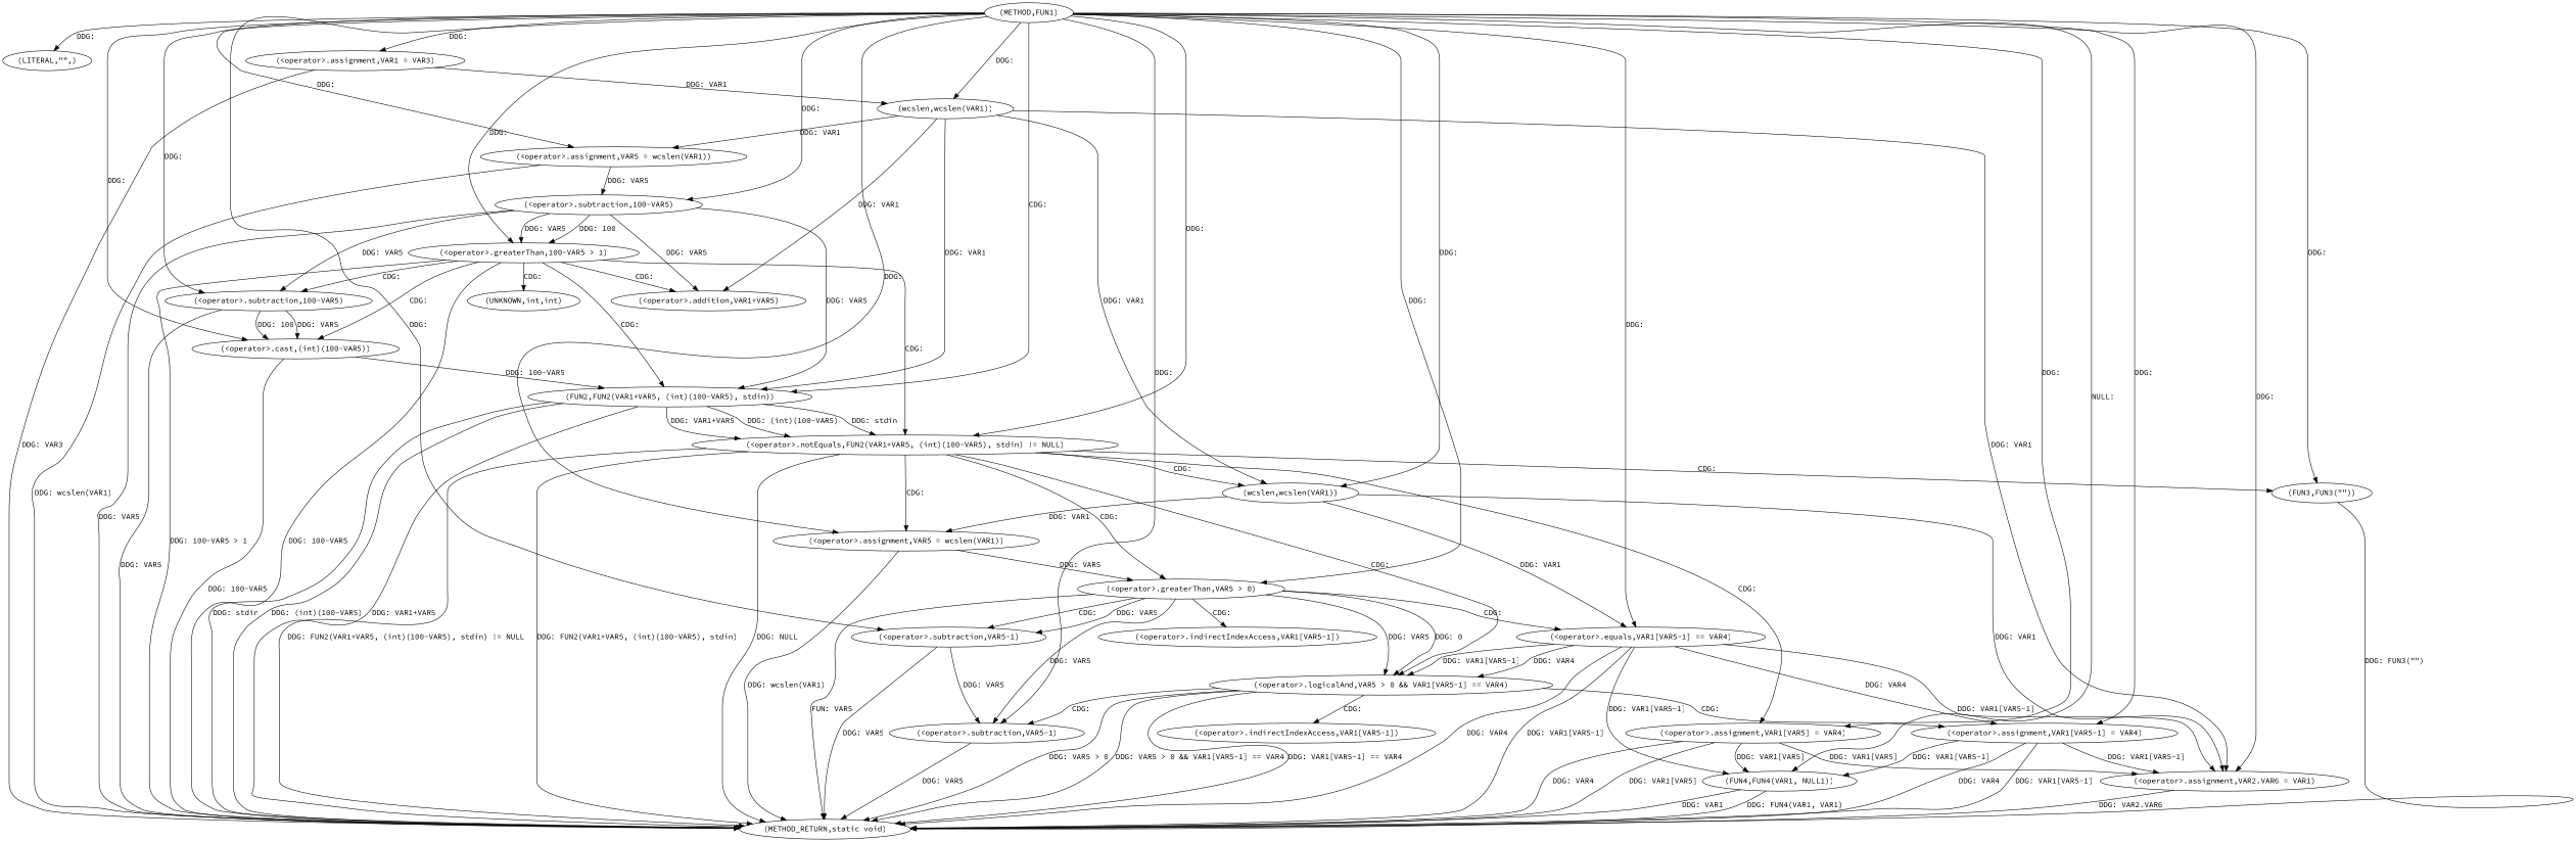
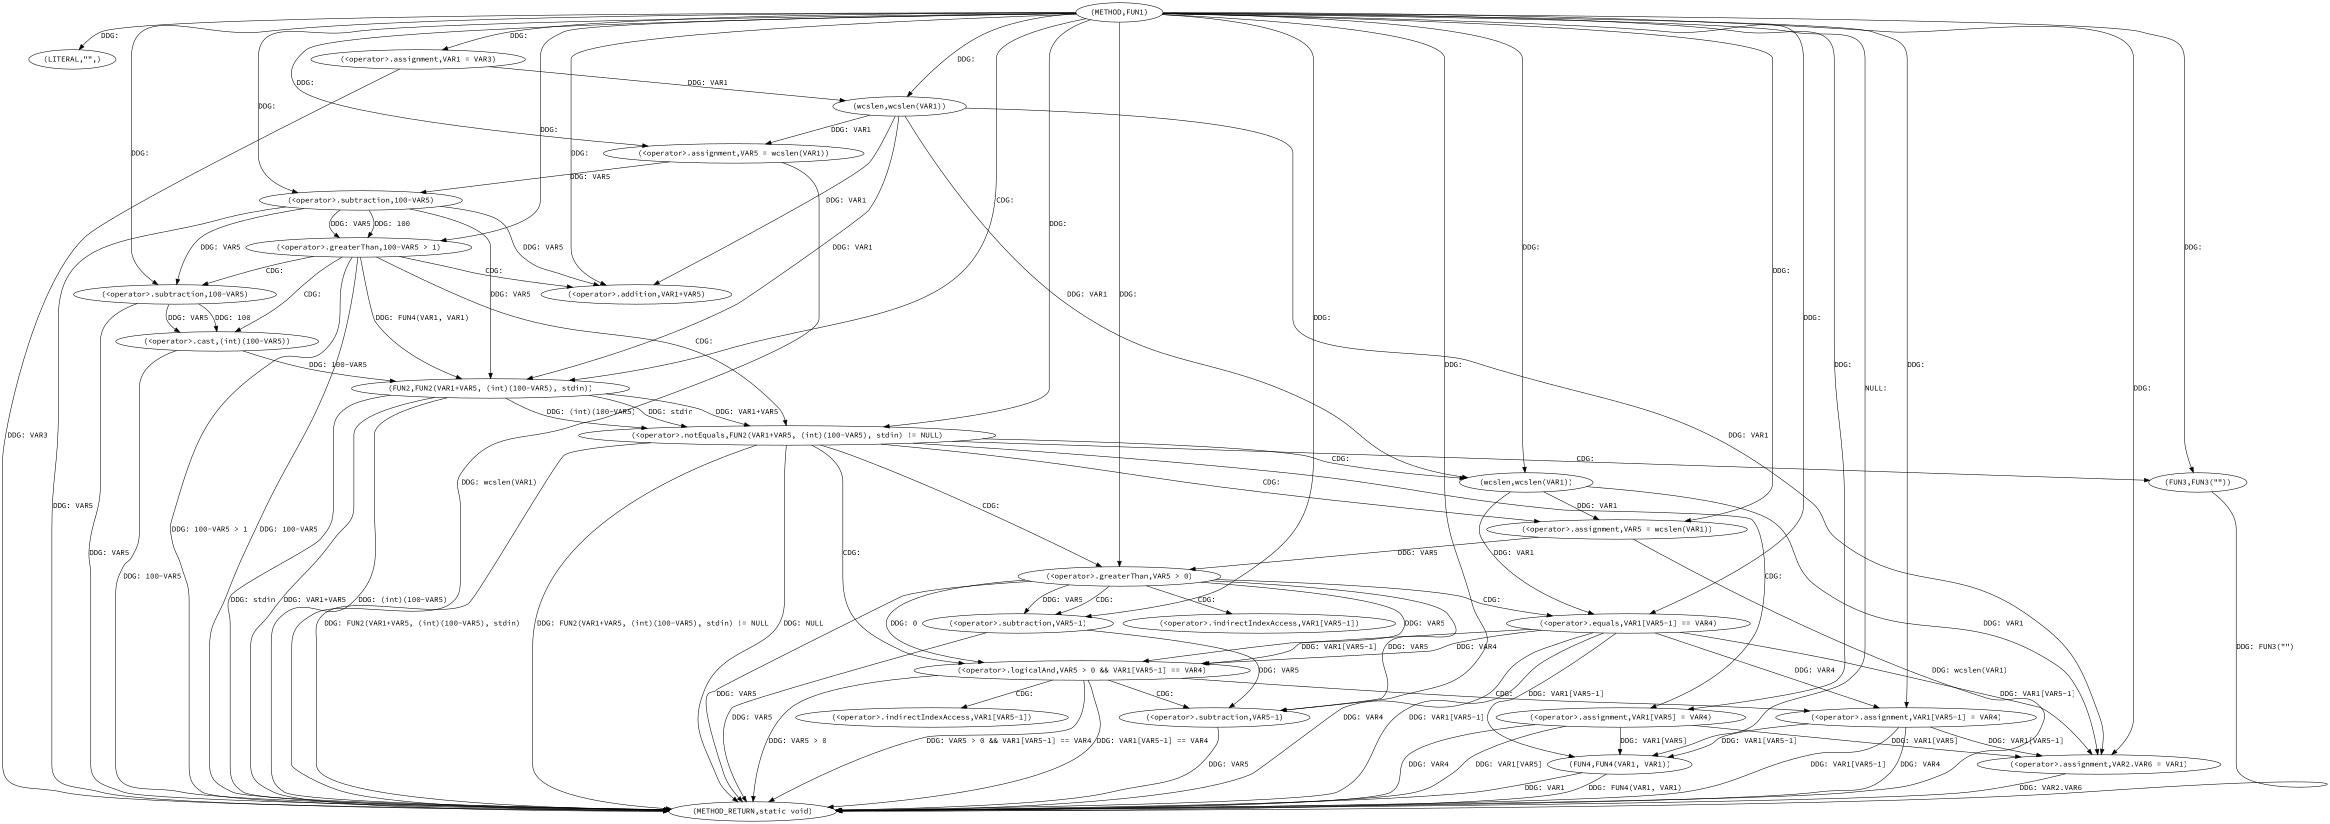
  digraph {
    fontname="Source Code Pro"
    node [fontname="Source Code Pro"]
    edge [fontname="Source Code Pro"]
    n1 [label="(METHOD,FUN1)"]
    n2 [label="(LITERAL,\"\",)"]
    n3 [label="(<operator>.assignment,VAR1 = VAR3)"]
    n4 [label="(<operator>.assignment,VAR5 = wcslen(VAR1))"]
    n5 [label="(wcslen,wcslen(VAR1))"]
    n6 [label="(<operator>.greaterThan,100-VAR5 > 1)"]
    n7 [label="(<operator>.subtraction,100-VAR5)"]
    n8 [label="(<operator>.notEquals,FUN2(VAR1+VAR5, (int)(100-VAR5), stdin) != NULL)"]
    n9 [label="(FUN2,FUN2(VAR1+VAR5, (int)(100-VAR5), stdin))"]
    n10 [label="(<operator>.addition,VAR1+VAR5)"]
    n11 [label="(<operator>.subtraction,100-VAR5)"]
    n12 [label="(<operator>.assignment,VAR5 = wcslen(VAR1))"]
    n13 [label="(wcslen,wcslen(VAR1))"]
    n14 [label="(<operator>.greaterThan,VAR5 > 0)"]
    n15 [label="(<operator>.equals,VAR1[VAR5-1] == VAR4)"]
    n16 [label="(<operator>.subtraction,VAR5-1)"]
    n17 [label="(<operator>.assignment,VAR1[VAR5-1] = VAR4)"]
    n18 [label="(<operator>.subtraction,VAR5-1)"]
    n19 [label="(FUN3,FUN3(\"\"))"]
    n20 [label="(<operator>.assignment,VAR1[VAR5] = VAR4)"]
    n21 [label="(<operator>.assignment,VAR2.VAR6 = VAR1)"]
-   n22 [label="(FUN4,FUN4(VAR1, NULL1))"]
+   n22 [label="(FUN4,FUN4(VAR1, VAR1))"]
    n23 [label="(METHOD_RETURN,static void)"]
    n24 [label="(<operator>.cast,(int)(100-VAR5))"]
-   n25 [label="(UNKNOWN,int,int)"]
    n26 [label="(<operator>.logicalAnd,VAR5 > 0 && VAR1[VAR5-1] == VAR4)"]
    n27 [label="(<operator>.indirectIndexAccess,VAR1[VAR5-1])"]
    n28 [label="(<operator>.indirectIndexAccess,VAR1[VAR5-1])"]
    n1 -> n2 [label="DDG: "]
    n1 -> n3 [label="DDG: "]
    n1 -> n4 [label="DDG: "]
    n1 -> n5 [label="DDG: "]
    n1 -> n6 [label="DDG: "]
    n1 -> n7 [label="DDG: "]
    n1 -> n8 [label="DDG: "]
    n1 -> n9 [label="CDG: "]
-   n1 -> n24 [label="DDG: "]
+   n1 -> n10 [label="DDG: "]
    n1 -> n11 [label="DDG: "]
    n1 -> n12 [label="DDG: "]
    n1 -> n13 [label="DDG: "]
    n1 -> n14 [label="DDG: "]
    n1 -> n15 [label="DDG: "]
    n1 -> n16 [label="DDG: "]
    n1 -> n17 [label="DDG: "]
    n1 -> n18 [label="DDG: "]
    n1 -> n19 [label="DDG: "]
    n1 -> n20 [label="DDG: "]
    n1 -> n21 [label="DDG: "]
    n1 -> n22 [label="NULL: "]
    n3 -> n5 [label="DDG: VAR1"]
    n3 -> n23 [label="DDG: VAR3"]
    n4 -> n7 [label="DDG: VAR5"]
    n4 -> n23 [label="DDG: wcslen(VAR1)"]
    n5 -> n4 [label="DDG: VAR1"]
    n5 -> n9 [label="DDG: VAR1"]
    n5 -> n10 [label="DDG: VAR1"]
    n5 -> n13 [label="DDG: VAR1"]
    n5 -> n21 [label="DDG: VAR1"]
    n6 -> n8 [label="CDG: "]
-   n6 -> n9 [label="CDG: "]
+   n6 -> n9 [label="DDG: FUN4(VAR1, VAR1)"]
    n6 -> n10 [label="CDG: "]
    n6 -> n11 [label="CDG: "]
    n6 -> n23 [label="DDG: 100-VAR5 > 1"]
    n6 -> n23 [label="DDG: 100-VAR5"]
    n6 -> n24 [label="CDG: "]
-   n6 -> n25 [label="CDG: "]
    n7 -> n6 [label="DDG: 100"]
    n7 -> n6 [label="DDG: VAR5"]
    n7 -> n9 [label="DDG: VAR5"]
    n7 -> n10 [label="DDG: VAR5"]
    n7 -> n11 [label="DDG: VAR5"]
    n7 -> n23 [label="DDG: VAR5"]
    n8 -> n12 [label="CDG: "]
    n8 -> n13 [label="CDG: "]
    n8 -> n14 [label="CDG: "]
    n8 -> n19 [label="CDG: "]
    n8 -> n20 [label="CDG: "]
    n8 -> n23 [label="DDG: FUN2(VAR1+VAR5, (int)(100-VAR5), stdin)"]
    n8 -> n23 [label="DDG: NULL"]
    n8 -> n23 [label="DDG: FUN2(VAR1+VAR5, (int)(100-VAR5), stdin) != NULL"]
    n8 -> n26 [label="CDG: "]
    n9 -> n8 [label="DDG: VAR1+VAR5"]
    n9 -> n8 [label="DDG: (int)(100-VAR5)"]
    n9 -> n8 [label="DDG: stdin"]
    n9 -> n23 [label="DDG: stdin"]
    n9 -> n23 [label="DDG: (int)(100-VAR5)"]
    n9 -> n23 [label="DDG: VAR1+VAR5"]
    n11 -> n23 [label="DDG: VAR5"]
    n11 -> n24 [label="DDG: 100"]
    n11 -> n24 [label="DDG: VAR5"]
    n12 -> n14 [label="DDG: VAR5"]
    n12 -> n23 [label="DDG: wcslen(VAR1)"]
    n13 -> n12 [label="DDG: VAR1"]
    n13 -> n15 [label="DDG: VAR1"]
    n13 -> n21 [label="DDG: VAR1"]
    n14 -> n15 [label="CDG: "]
    n14 -> n16 [label="DDG: VAR5"]
    n14 -> n16 [label="CDG: "]
    n14 -> n18 [label="DDG: VAR5"]
-   n14 -> n23 [label="FUN: VAR5"]
+   n14 -> n23 [label="DDG: VAR5"]
    n14 -> n26 [label="DDG: VAR5"]
    n14 -> n26 [label="DDG: 0"]
    n14 -> n27 [label="CDG: "]
    n15 -> n17 [label="DDG: VAR4"]
    n15 -> n21 [label="DDG: VAR1[VAR5-1]"]
    n15 -> n22 [label="DDG: VAR1[VAR5-1]"]
    n15 -> n23 [label="DDG: VAR1[VAR5-1]"]
    n15 -> n23 [label="DDG: VAR4"]
    n15 -> n26 [label="DDG: VAR1[VAR5-1]"]
    n15 -> n26 [label="DDG: VAR4"]
    n16 -> n18 [label="DDG: VAR5"]
    n16 -> n23 [label="DDG: VAR5"]
    n17 -> n21 [label="DDG: VAR1[VAR5-1]"]
    n17 -> n22 [label="DDG: VAR1[VAR5-1]"]
    n17 -> n23 [label="DDG: VAR4"]
    n17 -> n23 [label="DDG: VAR1[VAR5-1]"]
    n18 -> n23 [label="DDG: VAR5"]
    n19 -> n23 [label="DDG: FUN3(\"\")"]
    n20 -> n21 [label="DDG: VAR1[VAR5]"]
    n20 -> n22 [label="DDG: VAR1[VAR5]"]
    n20 -> n23 [label="DDG: VAR1[VAR5]"]
    n20 -> n23 [label="DDG: VAR4"]
    n21 -> n23 [label="DDG: VAR2.VAR6"]
    n22 -> n23 [label="DDG: VAR1"]
    n22 -> n23 [label="DDG: FUN4(VAR1, VAR1)"]
    n24 -> n9 [label="DDG: 100-VAR5"]
    n24 -> n23 [label="DDG: 100-VAR5"]
    n26 -> n17 [label="CDG: "]
    n26 -> n18 [label="CDG: "]
    n26 -> n23 [label="DDG: VAR5 > 0"]
    n26 -> n23 [label="DDG: VAR5 > 0 && VAR1[VAR5-1] == VAR4"]
    n26 -> n23 [label="DDG: VAR1[VAR5-1] == VAR4"]
    n26 -> n28 [label="CDG: "]
  }
